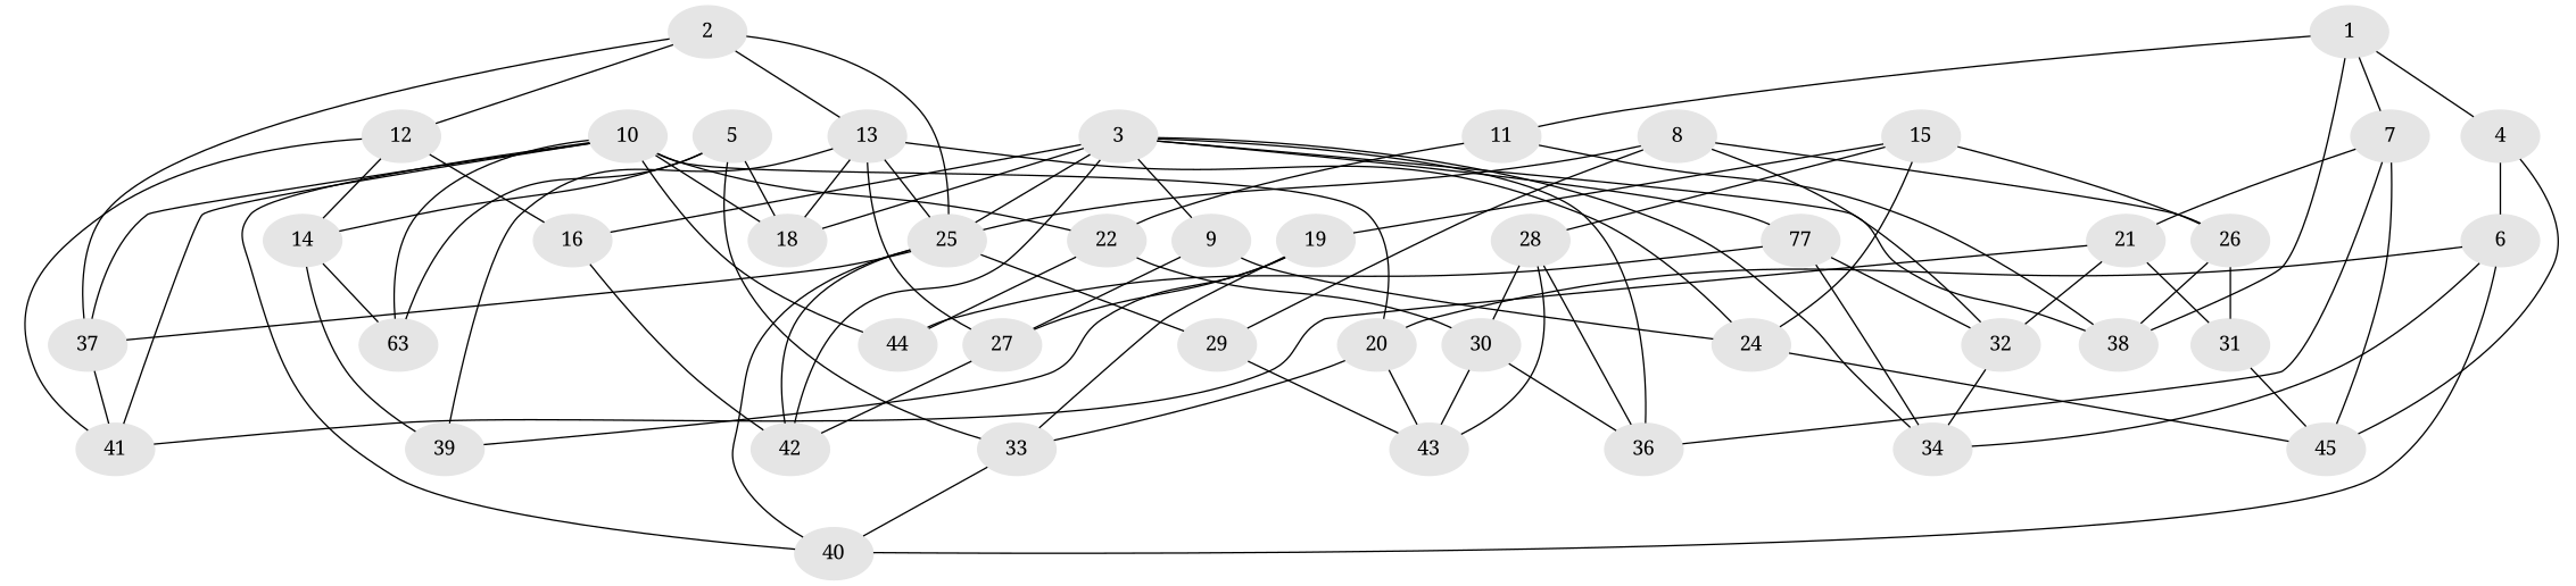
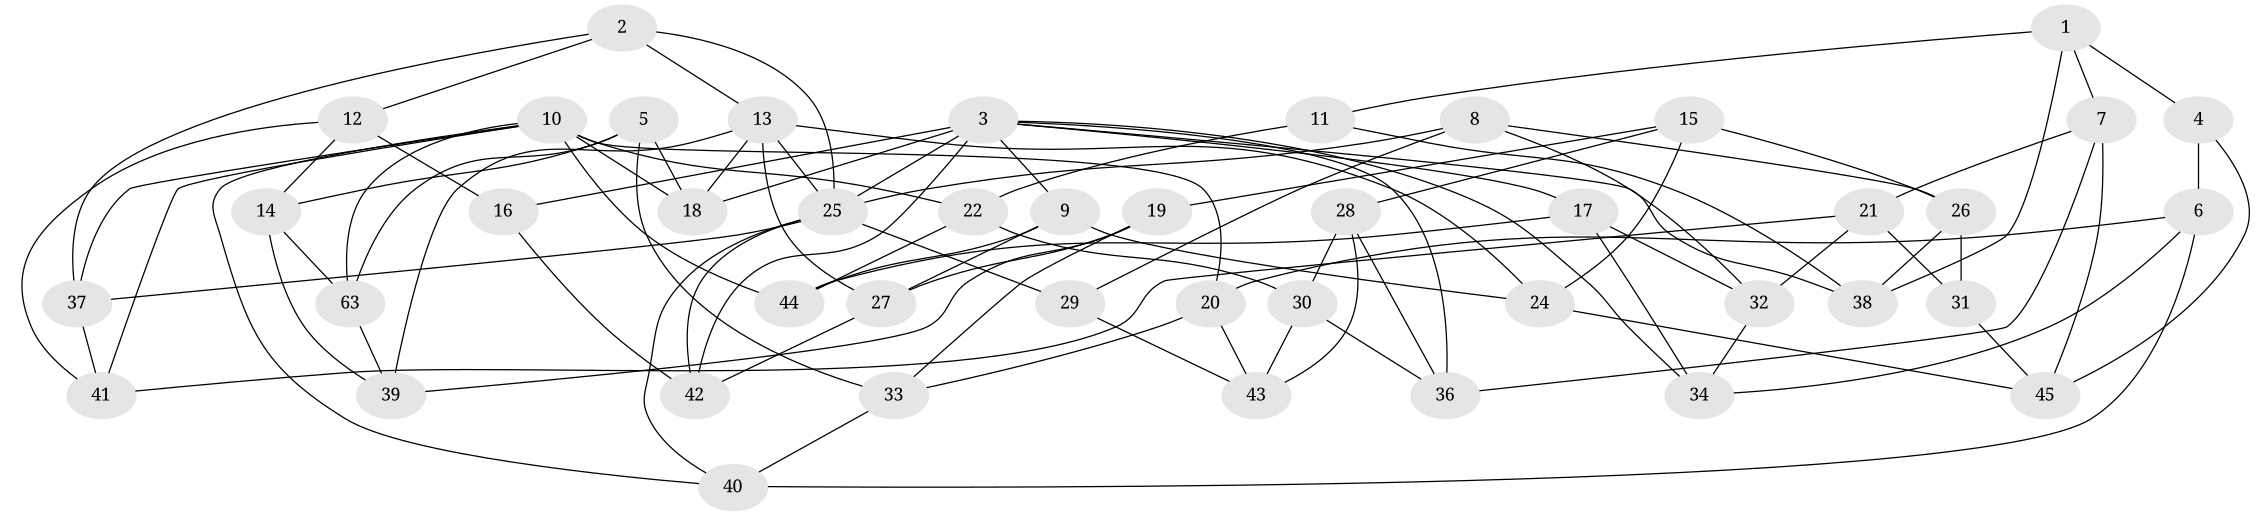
  graph {
    fontname="Noto Serif"
    node [color=gray90 fontname="Noto Serif" style=filled]
    edge [fontname="Noto Serif" weight=1.0]
    1
    4
    7
    11
    38
    6
    45
    36
    21
    22
    2
    12
    13
    25
    37
    16
    14
    41
    18
    24
    27
    39
    42
    40
    29
    3
    9
-   17 [label=77]
+   17
    34
    44
    32
    20
    5
    n34 [label=63]
    33
    43
    31
    8
    26
    10
    30
    15
    19
    28
    1 -- 4
    1 -- 7
    1 -- 11
    1 -- 38
    4 -- 6
    4 -- 45
    7 -- 45
    7 -- 36
    7 -- 21
    11 -- 38
    11 -- 22 [weight=2.0]
    6 -- 40
    6 -- 34
    6 -- 20
    21 -- 41
    21 -- 32
    21 -- 31
    22 -- 44
    22 -- 30
    2 -- 12
    2 -- 13
    2 -- 25
    2 -- 37
    12 -- 16
    12 -- 14
    12 -- 41
    13 -- 25 [weight=2.0]
    13 -- 18
    13 -- 24
    13 -- 27
    13 -- 39
    25 -- 37
    25 -- 42
    25 -- 40
    25 -- 29 [weight=2.0]
    37 -- 41
    16 -- 42
    14 -- 39
    14 -- n34
    24 -- 45
    27 -- 42
    29 -- 43
    3 -- 38
    3 -- 36
    3 -- 25
    3 -- 16 [weight=2.0]
    3 -- 18
    3 -- 42
    3 -- 9
    3 -- 17
    3 -- 34
    9 -- 24
    9 -- 27
+   9 -- 44
    17 -- 34
    17 -- 44
    17 -- 32
    32 -- 34
    20 -- 33
    20 -- 43
    5 -- 14
    5 -- 18
    5 -- n34
    5 -- 33
+   n34 -- 39
    33 -- 40
    31 -- 45
    8 -- 25
    8 -- 29
    8 -- 32
    8 -- 26
    26 -- 38
    26 -- 31
    10 -- 22 [weight=3.0]
    10 -- 37
    10 -- 41
    10 -- 18
    10 -- 40
    10 -- 44
    10 -- 20
    10 -- n34
    30 -- 36
    30 -- 43
    15 -- 24
    15 -- 26
    15 -- 19
    15 -- 28
    19 -- 27
    19 -- 39
    19 -- 33
    28 -- 36
    28 -- 43
    28 -- 30
  }
